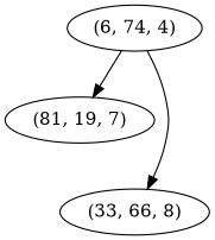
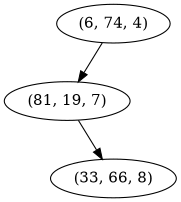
  digraph {
    n1 [label="(81, 19, 7)"]
    "(6, 74, 4)"
    "(33, 66, 8)"
    "(6, 74, 4)" -> n1
-   "(6, 74, 4)" -> "(33, 66, 8)"
+   n1 -> "(33, 66, 8)"
  }
